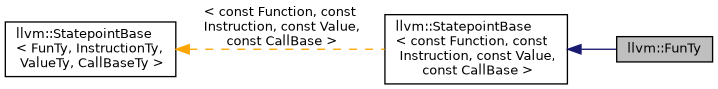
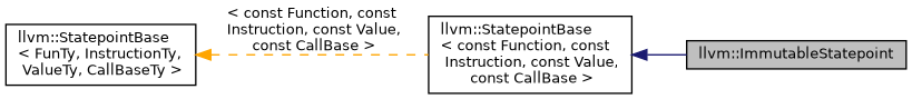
  digraph {
    rankdir=LR
    node [color=black fontname=Helvetica fontsize=10 shape=box]
    edge [dir=back fontname=Helvetica fontsize=10 labelfontname=Helvetica labelfontsize=10]
-   n1 [fillcolor=grey75 fontcolor=black height=0.2 label="llvm::FunTy" style=filled width=0.4]
+   n1 [fillcolor=grey75 fontcolor=black height=0.2 label="llvm::ImmutableStatepoint" style=filled width=0.4]
    n2 [height=0.2 label="llvm::StatepointBase\l\< const Function, const\l Instruction, const Value,\l const CallBase \>" width=0.4]
    n3 [height=0.2 label="llvm::StatepointBase\l\< FunTy, InstructionTy,\l ValueTy, CallBaseTy \>" width=0.4]
    n2 -> n1 [color=midnightblue style=solid]
    n3 -> n2 [color=orange label=" \< const Function, const\l Instruction, const Value,\l const CallBase \>" style=dashed]
  }
